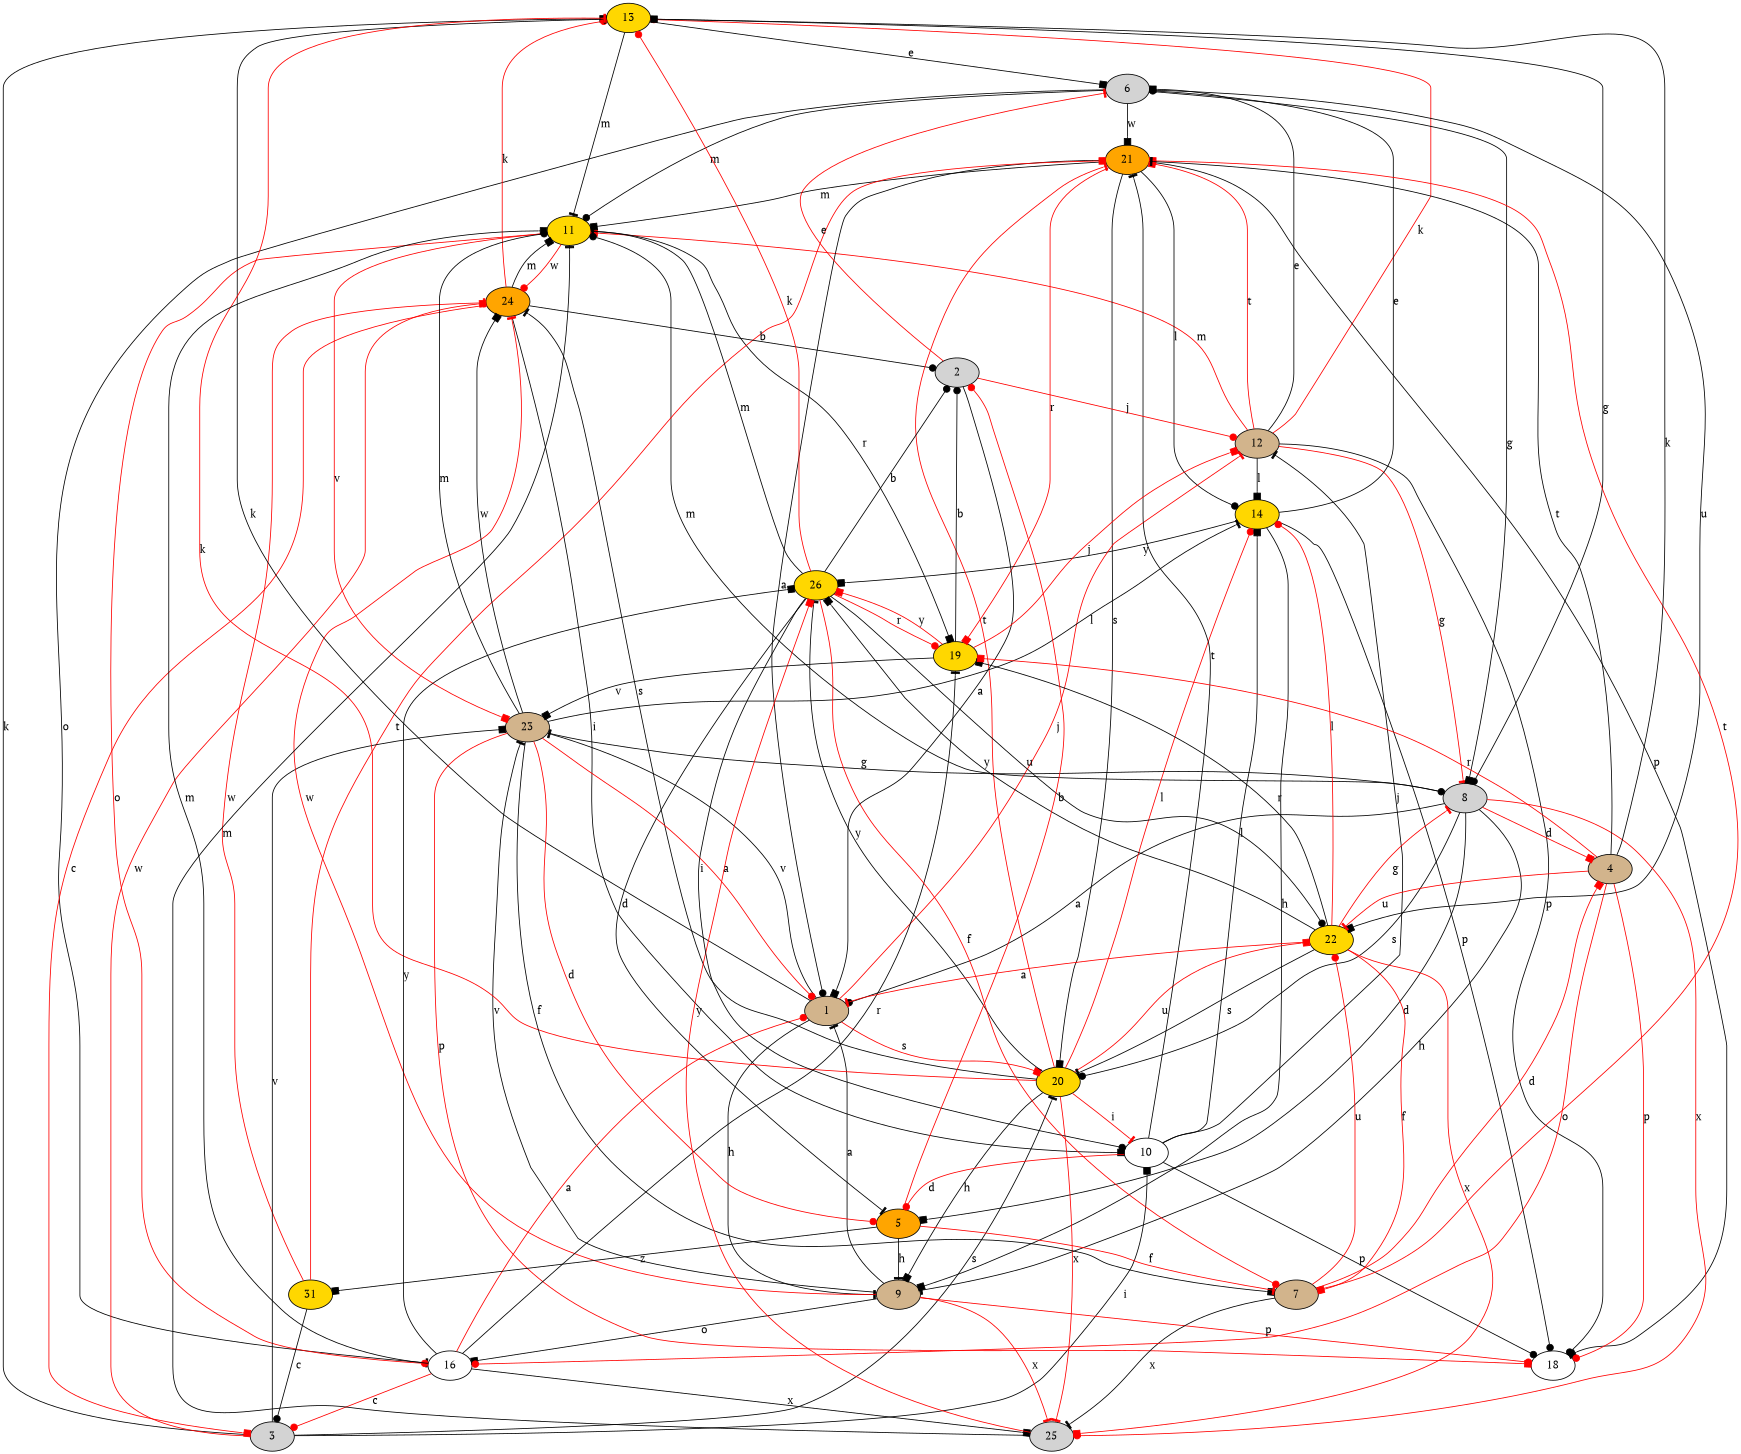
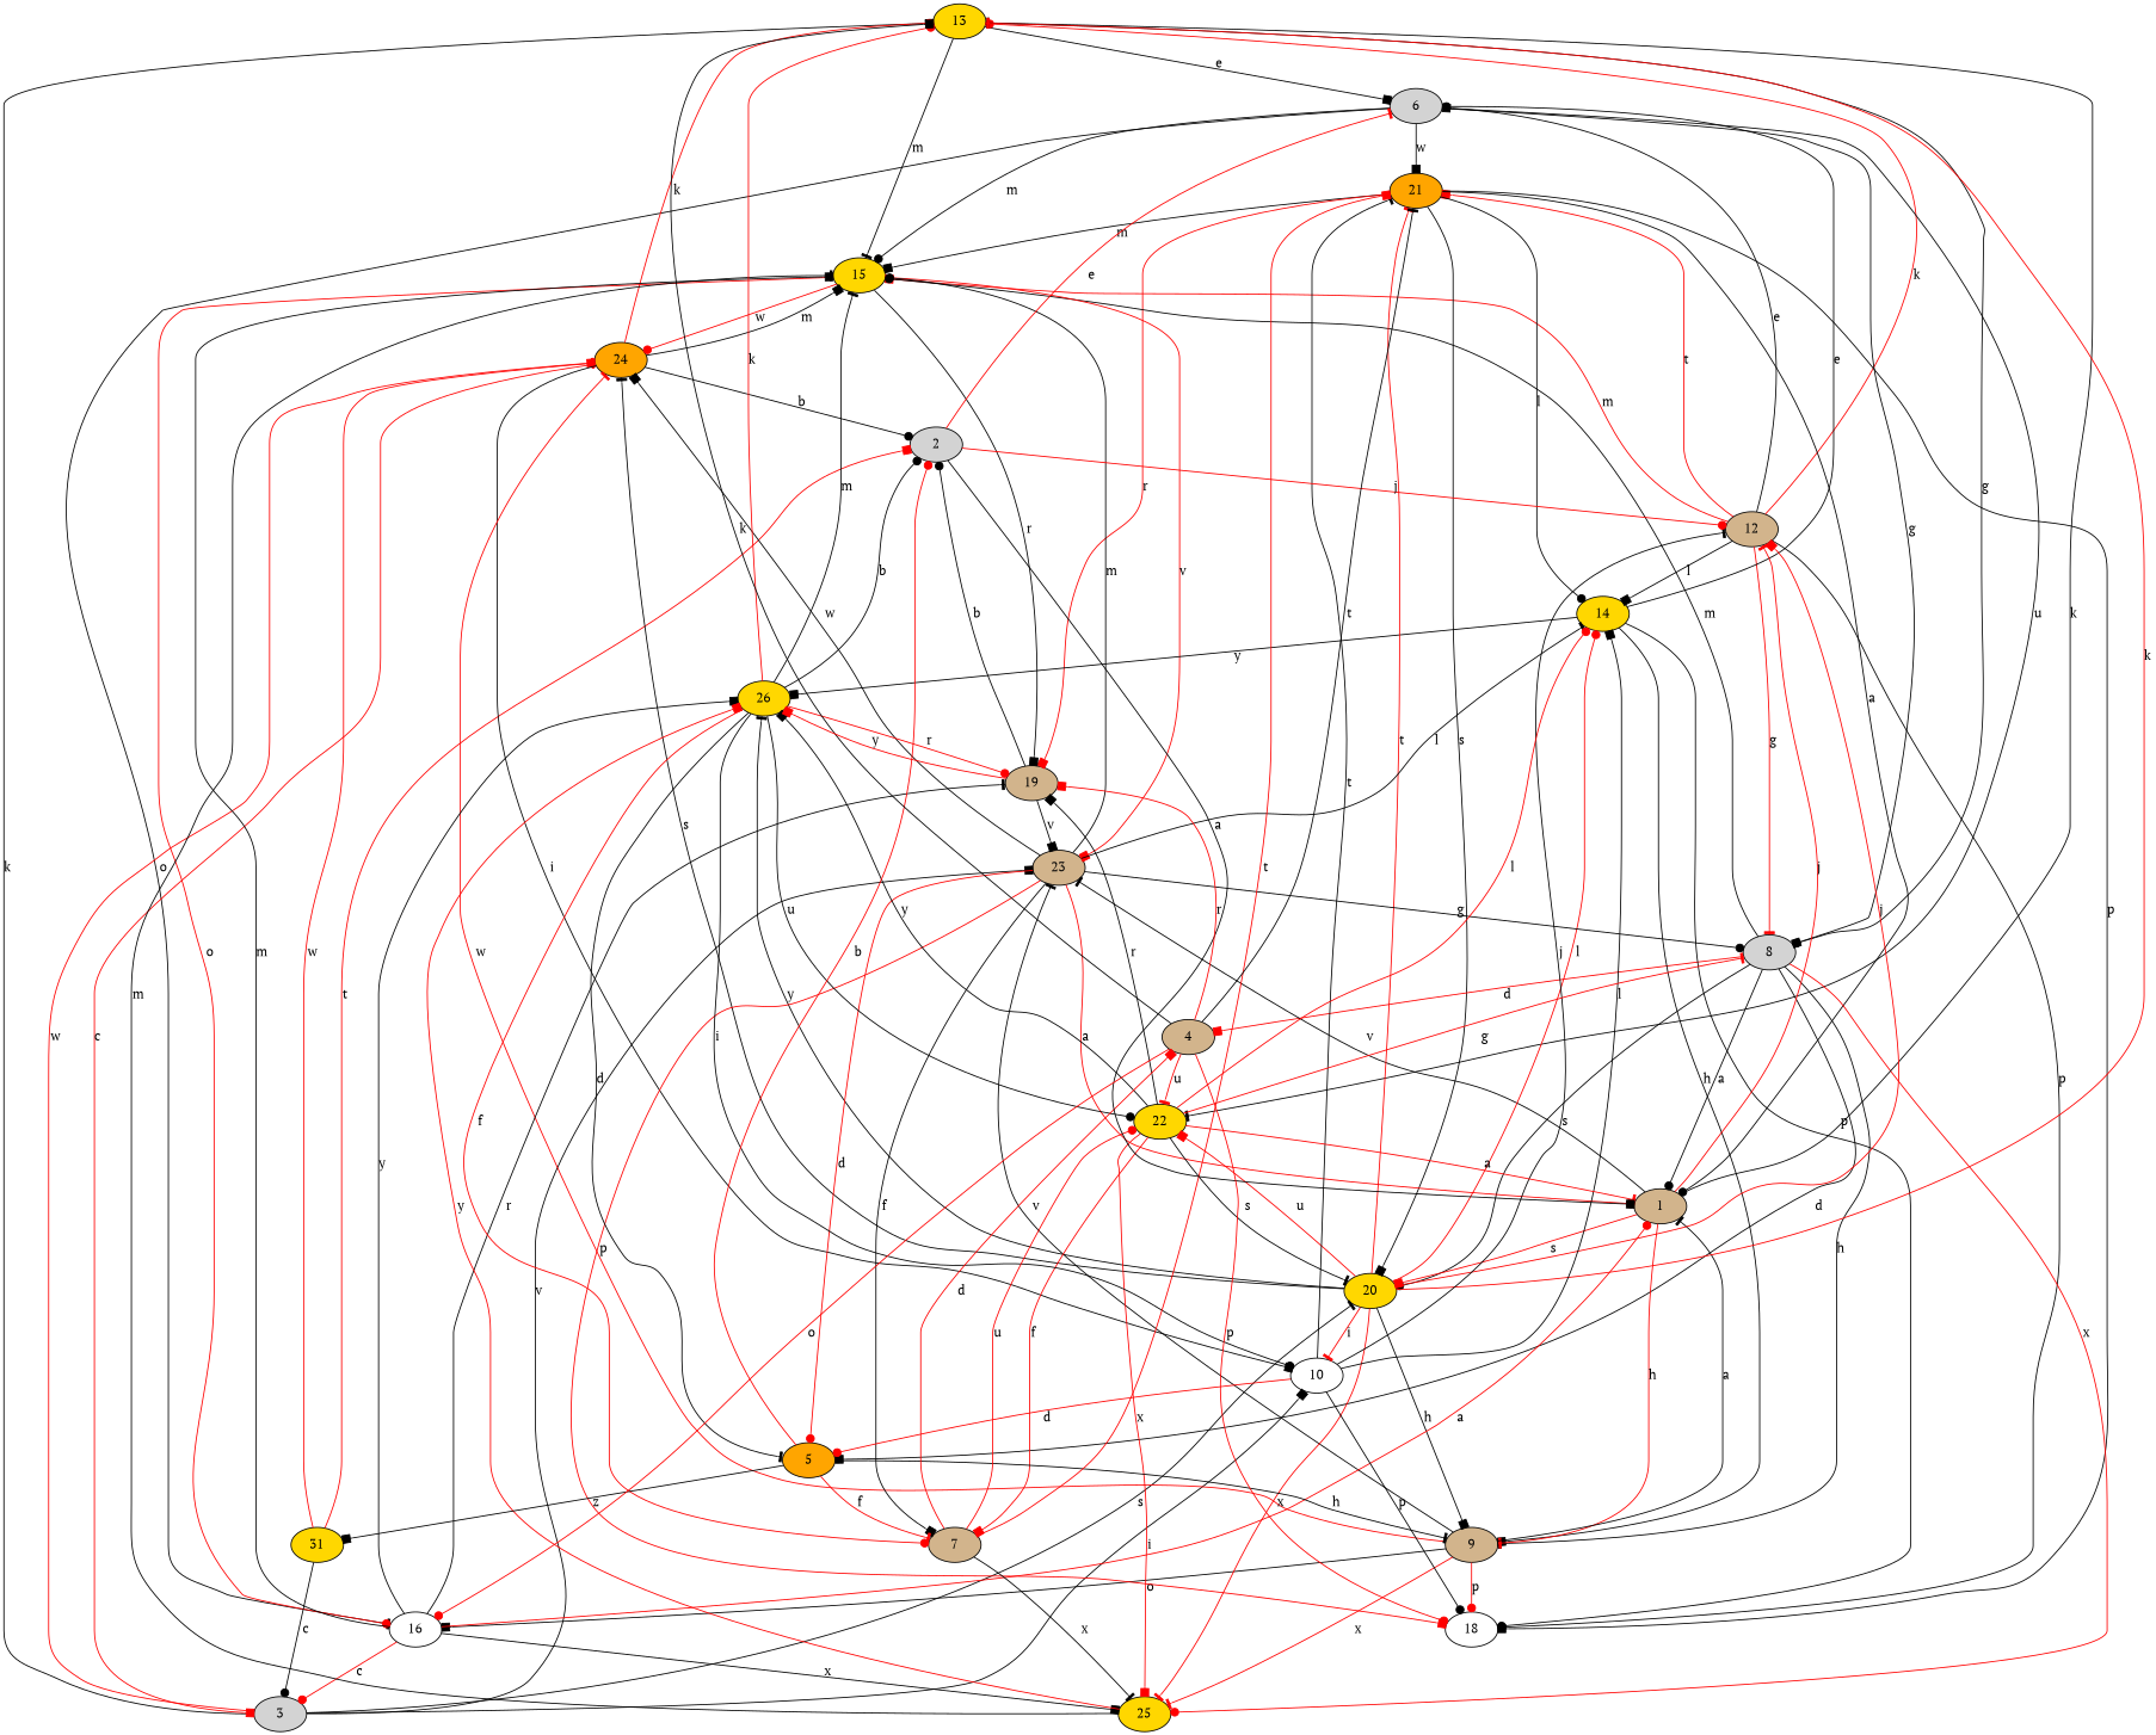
  strict digraph {
    fontname="PT Serif"
    node [fillcolor=gold fontname="PT Serif" style=filled]
    edge [arrowhead=box color=black fontname="PT Serif"]
    13
    12 [fillcolor=tan]
    6 [fillcolor=lightgrey]
    18 [fillcolor=white]
    21 [fillcolor=orange]
    8 [fillcolor=lightgrey]
-   15 [label=11]
+   15
    14
    31
    3 [fillcolor=lightgrey]
    24 [fillcolor=orange]
    1 [fillcolor=tan]
    9 [fillcolor=tan]
    20
    23 [fillcolor=tan]
    16 [fillcolor=white]
-   25 [fillcolor=lightgrey]
+   25
    10 [fillcolor=white]
    22
    26
    5 [fillcolor=orange]
    7 [fillcolor=tan]
    2 [fillcolor=lightgrey]
    4 [fillcolor=tan]
-   19
+   19 [fillcolor=tan]
    13 -> 6 [label=e]
    13 -> 8 [arrowhead=dot label=g]
    13 -> 15 [arrowhead=tee label=m]
    12 -> 13 [arrowhead=dot color=red label=k]
    12 -> 6 [label=e]
    12 -> 18 [arrowhead=dot label=p]
    12 -> 21 [color=red label=t]
    12 -> 8 [arrowhead=tee color=red label=g]
    12 -> 15 [color=red label=m]
    12 -> 14 [label=l]
    6 -> 21 [label=w]
    6 -> 8 [label=g]
    6 -> 15 [arrowhead=dot label=m]
    6 -> 16 [arrowhead=tee label=o]
-   6 -> 22 [label=u]
+   6 -> 22 [arrowhead=tee label=u]
    21 -> 18 [label=p]
    21 -> 15 [label=m]
    21 -> 14 [arrowhead=dot label=l]
    21 -> 1 [arrowhead=dot label=a]
    21 -> 20 [label=s]
    21 -> 19 [color=red label=r]
    8 -> 15 [arrowhead=dot label=m]
    8 -> 1 [arrowhead=dot label=a]
    8 -> 9 [arrowhead=tee label=h]
    8 -> 20 [arrowhead=dot label=s]
    8 -> 25 [arrowhead=dot color=red label=x]
    8 -> 5 [label=d]
    8 -> 4 [color=red label=d]
    15 -> 24 [arrowhead=dot color=red label=w]
    15 -> 23 [color=red label=v]
    15 -> 16 [arrowhead=dot color=red label=o]
    15 -> 19 [label=r]
    14 -> 6 [arrowhead=dot label=e]
    14 -> 18 [arrowhead=dot label=p]
    14 -> 9 [label=h]
    14 -> 26 [label=y]
-   31 -> 21 [color=red label=t]
+   31 -> 2 [color=red label=t]
    31 -> 3 [arrowhead=dot label=c]
    31 -> 24 [arrowhead=tee color=red label=w]
    3 -> 13 [label=k]
    3 -> 24 [color=red label=w]
    3 -> 20 [arrowhead=tee label=s]
    3 -> 23 [label=v]
    3 -> 10 [label=i]
    24 -> 13 [arrowhead=dot color=red label=k]
    24 -> 15 [label=m]
    24 -> 3 [color=red label=c]
    24 -> 10 [label=i]
    24 -> 2 [arrowhead=dot label=b]
    1 -> 13 [arrowhead=tee label=k]
    1 -> 12 [arrowhead=tee color=red label=j]
-   1 -> 9 [arrowhead=tee label=h]
+   1 -> 9 [arrowhead=tee color=red label=h]
    1 -> 20 [color=red label=s]
    1 -> 23 [arrowhead=tee label=v]
    9 -> 18 [arrowhead=dot color=red label=p]
    9 -> 24 [arrowhead=tee color=red label=w]
    9 -> 1 [arrowhead=tee label=a]
    9 -> 23 [arrowhead=tee label=v]
    9 -> 16 [label=o]
    9 -> 25 [arrowhead=tee color=red label=x]
    20 -> 13 [arrowhead=tee color=red label=k]
    20 -> 21 [arrowhead=tee color=red label=t]
    20 -> 14 [arrowhead=dot color=red label=l]
    20 -> 24 [arrowhead=tee label=s]
    20 -> 9 [label=h]
    20 -> 25 [arrowhead=tee color=red label=x]
    20 -> 10 [arrowhead=tee color=red label=i]
    20 -> 22 [color=red label=u]
    20 -> 26 [arrowhead=tee label=y]
    23 -> 18 [color=red label=p]
    23 -> 8 [arrowhead=dot label=g]
    23 -> 15 [arrowhead=dot label=m]
    23 -> 14 [arrowhead=tee label=l]
    23 -> 24 [label=w]
    23 -> 1 [arrowhead=dot color=red label=a]
    23 -> 5 [arrowhead=dot color=red label=d]
    23 -> 7 [label=f]
    16 -> 15 [label=m]
    16 -> 3 [arrowhead=dot color=red label=c]
    16 -> 1 [arrowhead=dot color=red label=a]
    16 -> 25 [label=x]
    16 -> 26 [label=y]
    16 -> 19 [arrowhead=tee label=r]
    25 -> 15 [arrowhead=tee label=m]
    25 -> 26 [color=red label=y]
    10 -> 12 [arrowhead=tee label=j]
    10 -> 18 [arrowhead=dot label=p]
    10 -> 21 [arrowhead=tee label=t]
    10 -> 14 [label=l]
    10 -> 5 [arrowhead=dot color=red label=d]
    22 -> 8 [arrowhead=tee color=red label=g]
    22 -> 14 [arrowhead=dot color=red label=l]
    22 -> 1 [arrowhead=tee color=red label=a]
    22 -> 20 [arrowhead=tee label=s]
    22 -> 25 [color=red label=x]
    22 -> 26 [label=y]
    22 -> 7 [color=red label=f]
    22 -> 19 [label=r]
    26 -> 13 [arrowhead=dot color=red label=k]
    26 -> 15 [arrowhead=tee label=m]
    26 -> 10 [arrowhead=dot label=i]
    26 -> 22 [arrowhead=dot label=u]
    26 -> 5 [arrowhead=tee label=d]
    26 -> 7 [arrowhead=dot color=red label=f]
    26 -> 2 [arrowhead=dot label=b]
    26 -> 19 [arrowhead=dot color=red label=r]
    5 -> 31 [label=z]
    5 -> 9 [arrowhead=tee label=h]
    5 -> 7 [arrowhead=tee color=red label=f]
    5 -> 2 [arrowhead=dot color=red label=b]
    7 -> 21 [color=red label=t]
    7 -> 25 [arrowhead=tee label=x]
    7 -> 22 [arrowhead=dot color=red label=u]
    7 -> 4 [color=red label=d]
    2 -> 12 [arrowhead=dot color=red label=j]
    2 -> 6 [arrowhead=tee color=red label=e]
    2 -> 1 [label=a]
    4 -> 13 [label=k]
    4 -> 18 [arrowhead=dot color=red label=p]
    4 -> 21 [arrowhead=tee label=t]
    4 -> 16 [arrowhead=dot color=red label=o]
    4 -> 22 [arrowhead=tee color=red label=u]
    4 -> 19 [color=red label=r]
-   19 -> 12 [color=red label=j]
+   20 -> 12 [color=red label=j]
    19 -> 23 [label=v]
    19 -> 26 [color=red label=y]
    19 -> 2 [arrowhead=dot label=b]
  }
